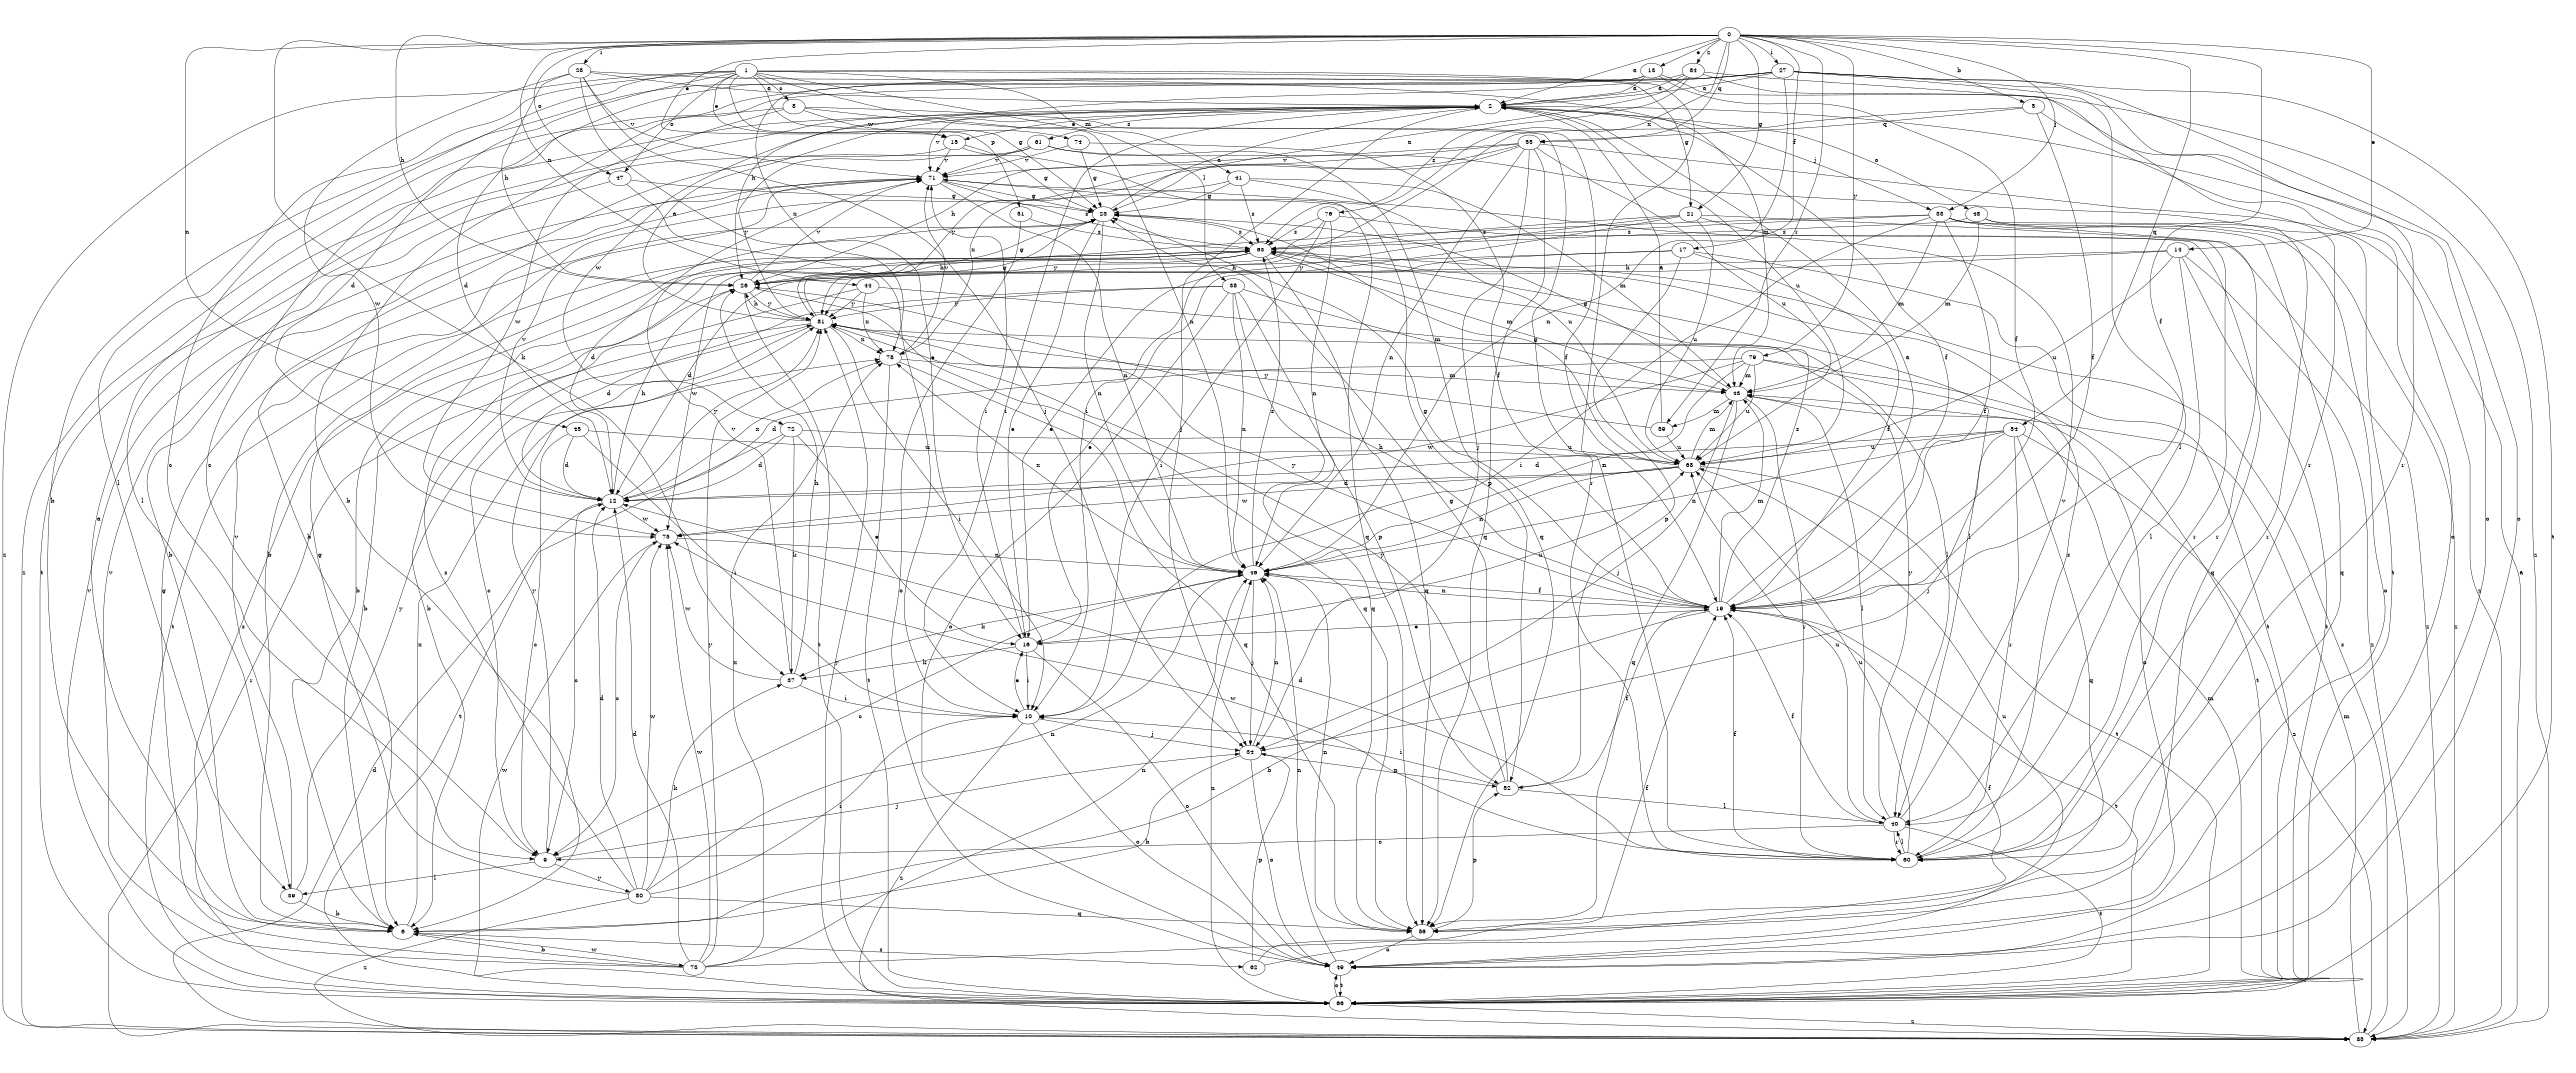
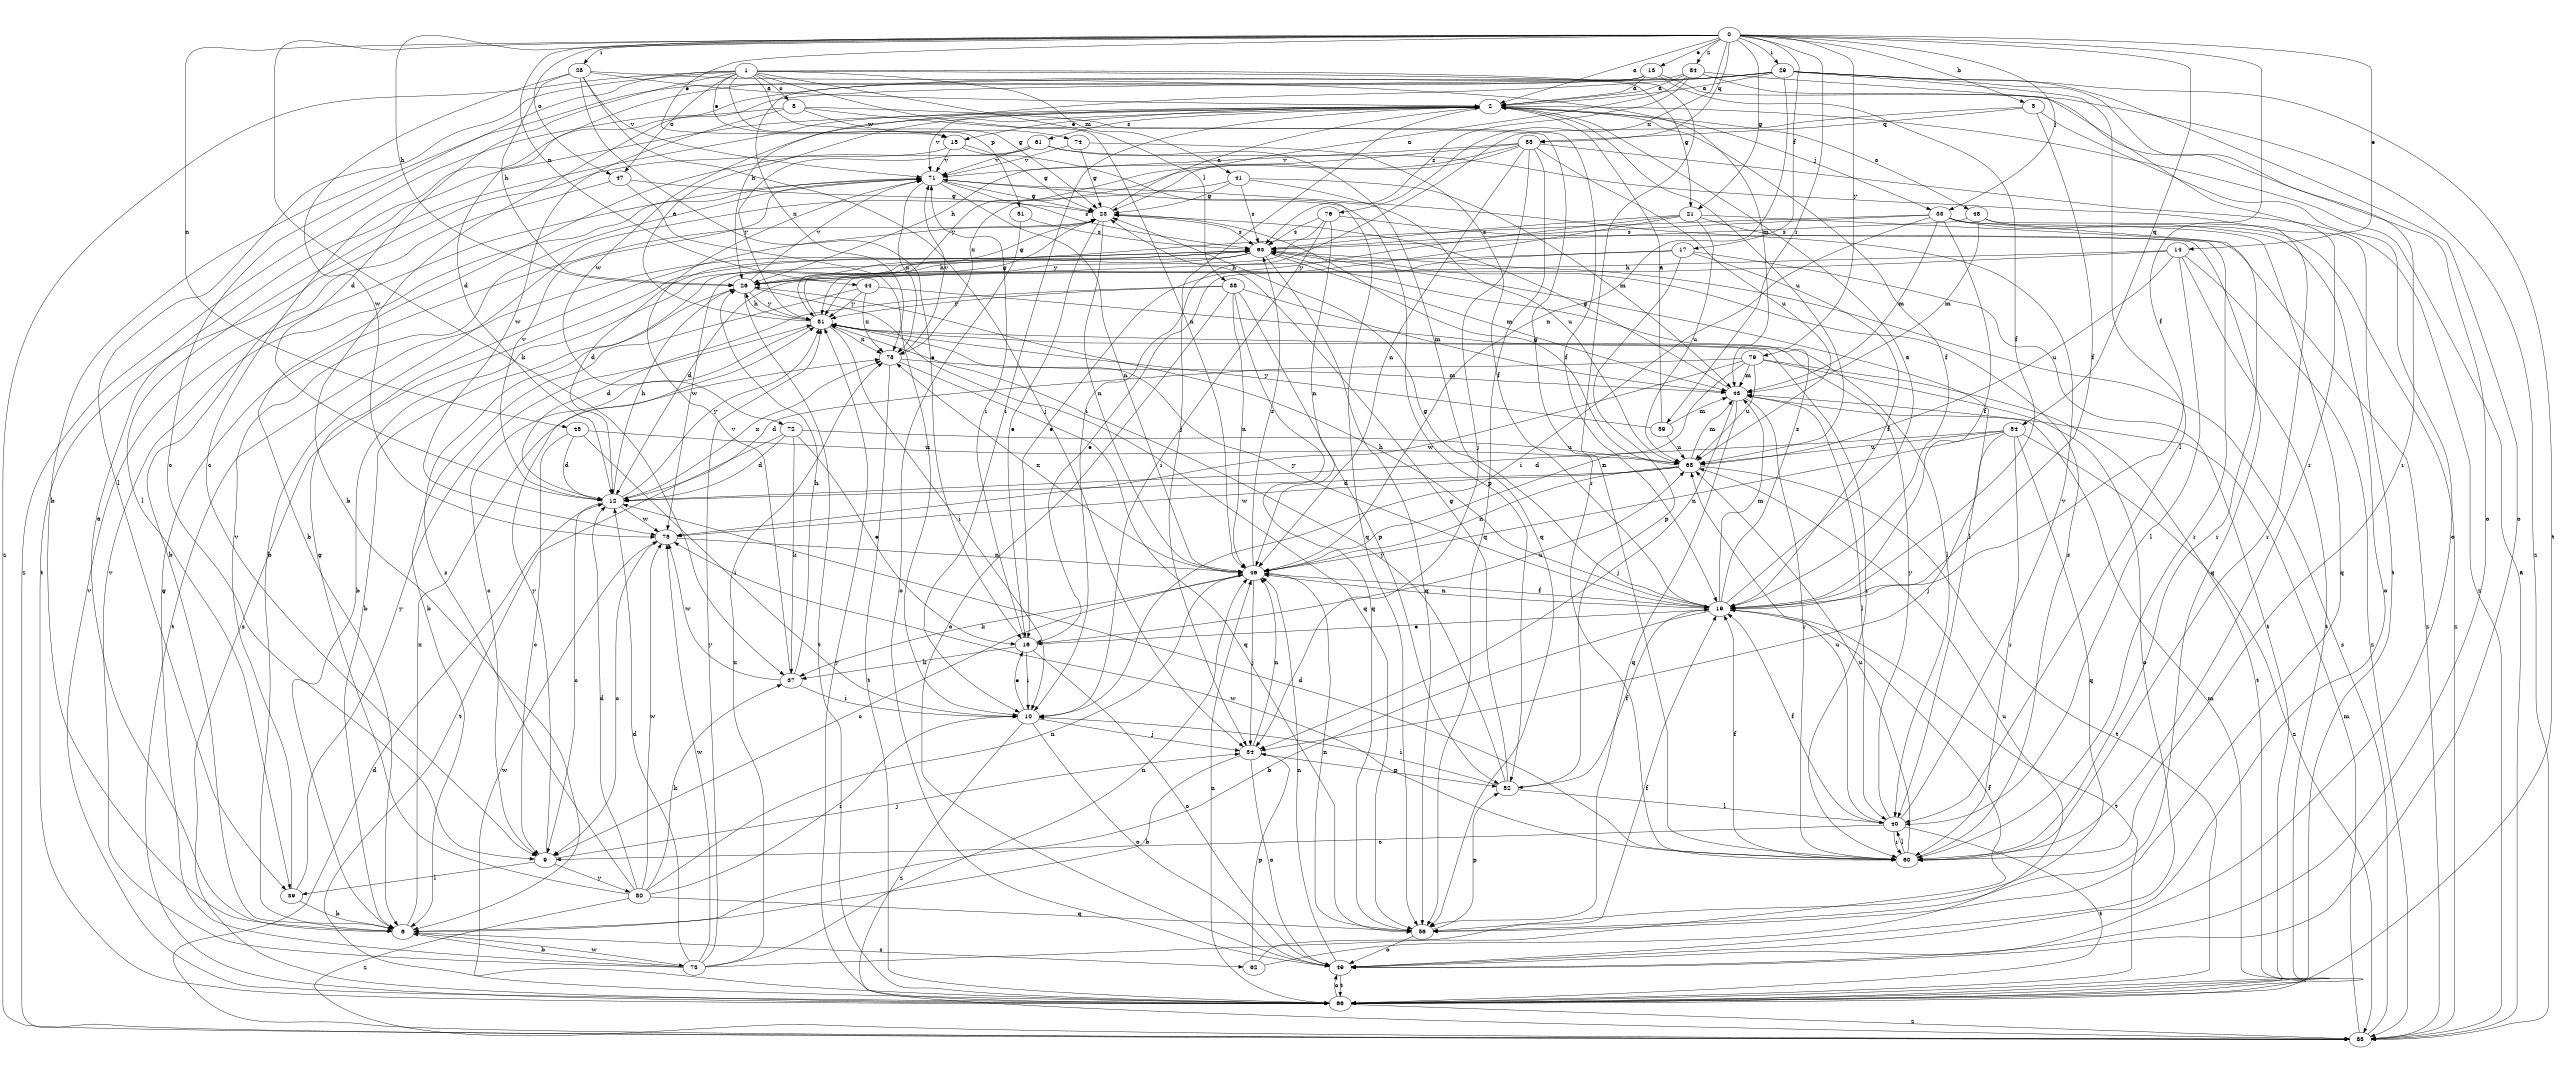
  strict digraph {
    0
    2
    5
    13
    14
    15
    17
    19
    21
    26
-   27
+   27 [label=29]
    28
    33
    37
    44
    45
    47
    54
    55
    59
    76
    79
    84
    39
    n25 [label=10]
    34
    48
    61
    68
    71
    72
    49
    12
    6
    85
    40
    66
    23
    56
    16
    52
    46
    81
    43
    63
    60
    9
    75
    78
    1
    8
    38
    41
    51
    74
    80
    62
    73
    0 -> 2 [label=a]
    0 -> 5 [label=b]
    0 -> 13 [label=e]
    0 -> 14 [label=e]
    0 -> 15 [label=e]
    0 -> 17 [label=f]
    0 -> 19 [label=f]
    0 -> 21 [label=g]
    0 -> 26 [label=h]
    0 -> 27 [label=i]
    0 -> 28 [label=i]
    0 -> 33 [label=j]
    0 -> 37 [label=k]
    0 -> 44 [label=n]
    0 -> 45 [label=n]
    0 -> 47 [label=o]
    0 -> 54 [label=q]
    0 -> 55 [label=q]
    0 -> 59 [label=r]
    0 -> 76 [label=x]
    0 -> 79 [label=y]
    0 -> 84 [label=z]
    2 -> 15 [label=e]
    2 -> 19 [label=f]
    2 -> 33 [label=j]
    2 -> 39 [label=l]
    2 -> n25 [label=i]
    2 -> 34 [label=j]
    2 -> 48 [label=o]
    2 -> 61 [label=s]
    2 -> 68 [label=u]
    2 -> 71 [label=v]
    2 -> 72 [label=w]
    5 -> 19 [label=f]
    5 -> 55 [label=q]
    5 -> n25 [label=i]
    5 -> 49 [label=o]
    13 -> 2 [label=a]
    13 -> 19 [label=f]
    13 -> 49 [label=o]
    13 -> 12 [label=d]
    13 -> 6 [label=b]
    14 -> 26 [label=h]
    14 -> 68 [label=u]
    14 -> 12 [label=d]
    14 -> 85 [label=z]
    14 -> 40 [label=l]
    14 -> 66 [label=t]
    15 -> 71 [label=v]
    15 -> 66 [label=t]
    15 -> 23 [label=g]
    15 -> 56 [label=q]
    17 -> 19 [label=f]
    17 -> 26 [label=h]
    17 -> 66 [label=t]
    17 -> 16 [label=e]
    17 -> 52 [label=p]
    19 -> 2 [label=a]
    19 -> 26 [label=h]
    19 -> 6 [label=b]
    19 -> 66 [label=t]
    19 -> 23 [label=g]
    19 -> 16 [label=e]
    19 -> 46 [label=n]
    19 -> 81 [label=y]
    19 -> 43 [label=m]
    19 -> 63 [label=s]
    21 -> 68 [label=u]
    21 -> 85 [label=z]
    21 -> 16 [label=e]
    21 -> 81 [label=y]
    21 -> 63 [label=s]
    21 -> 60 [label=r]
    26 -> 71 [label=v]
    26 -> 6 [label=b]
    26 -> 66 [label=t]
    26 -> 23 [label=g]
    26 -> 56 [label=q]
    26 -> 81 [label=y]
    27 -> 2 [label=a]
    27 -> 26 [label=h]
    27 -> 49 [label=o]
    27 -> 6 [label=b]
    27 -> 40 [label=l]
    27 -> 66 [label=t]
    27 -> 46 [label=n]
    27 -> 60 [label=r]
    27 -> 9 [label=c]
    28 -> 2 [label=a]
    28 -> 26 [label=h]
    28 -> 34 [label=j]
    28 -> 71 [label=v]
    28 -> 16 [label=e]
    28 -> 43 [label=m]
    28 -> 75 [label=w]
    33 -> 19 [label=f]
    33 -> n25 [label=i]
    33 -> 49 [label=o]
    33 -> 12 [label=d]
    33 -> 56 [label=q]
    33 -> 43 [label=m]
    33 -> 63 [label=s]
    33 -> 60 [label=r]
    37 -> 26 [label=h]
    37 -> n25 [label=i]
    37 -> 71 [label=v]
    37 -> 75 [label=w]
    44 -> 6 [label=b]
    44 -> 40 [label=l]
    44 -> 81 [label=y]
    44 -> 78 [label=x]
    45 -> n25 [label=i]
    45 -> 68 [label=u]
    45 -> 12 [label=d]
    45 -> 9 [label=c]
    47 -> n25 [label=i]
    47 -> 6 [label=b]
    47 -> 23 [label=g]
    54 -> 34 [label=j]
    54 -> 68 [label=u]
    54 -> 12 [label=d]
    54 -> 85 [label=z]
    54 -> 56 [label=q]
    54 -> 46 [label=n]
    54 -> 60 [label=r]
    55 -> 26 [label=h]
    55 -> 34 [label=j]
    55 -> 68 [label=u]
    55 -> 71 [label=v]
    55 -> 85 [label=z]
    55 -> 56 [label=q]
    55 -> 46 [label=n]
    55 -> 81 [label=y]
    55 -> 78 [label=x]
    59 -> 2 [label=a]
    59 -> 68 [label=u]
    59 -> 81 [label=y]
-   43 -> 59 [label=m]
+   59 -> 43 [label=m]
    76 -> n25 [label=i]
    76 -> 56 [label=q]
    76 -> 46 [label=n]
    76 -> 81 [label=y]
    76 -> 63 [label=s]
    79 -> 68 [label=u]
    79 -> 49 [label=o]
    79 -> 12 [label=d]
    79 -> 66 [label=t]
    79 -> 46 [label=n]
    79 -> 43 [label=m]
    79 -> 75 [label=w]
    84 -> 2 [label=a]
    84 -> 85 [label=z]
    84 -> 23 [label=a]
    84 -> 63 [label=s]
    84 -> 60 [label=r]
    84 -> 78 [label=x]
    39 -> 71 [label=v]
    39 -> 6 [label=b]
    39 -> 81 [label=y]
    n25 -> 34 [label=j]
    n25 -> 49 [label=o]
    n25 -> 85 [label=z]
    n25 -> 16 [label=e]
    34 -> 49 [label=o]
    34 -> 6 [label=b]
    34 -> 52 [label=p]
    34 -> 46 [label=n]
    48 -> 85 [label=z]
    48 -> 43 [label=m]
    48 -> 63 [label=s]
    48 -> 60 [label=r]
    61 -> 71 [label=v]
    61 -> 6 [label=b]
    61 -> 66 [label=t]
    61 -> 56 [label=q]
    61 -> 81 [label=y]
    68 -> 12 [label=d]
    68 -> 66 [label=t]
    68 -> 23 [label=g]
    68 -> 46 [label=n]
    68 -> 43 [label=m]
    68 -> 75 [label=w]
    71 -> 23 [label=g]
    71 -> 52 [label=p]
    71 -> 46 [label=n]
    71 -> 63 [label=s]
+   71 -> 78 [label=x]
    72 -> 37 [label=k]
    72 -> 68 [label=u]
    72 -> 12 [label=d]
    72 -> 66 [label=t]
    72 -> 16 [label=e]
    49 -> 66 [label=t]
    49 -> 46 [label=n]
    12 -> 26 [label=h]
    12 -> 71 [label=v]
    12 -> 81 [label=y]
    12 -> 9 [label=c]
    12 -> 75 [label=w]
    12 -> 78 [label=x]
    6 -> 2 [label=a]
    6 -> 78 [label=x]
    6 -> 62 [label=s]
    6 -> 73 [label=w]
    85 -> 2 [label=a]
    85 -> 12 [label=d]
    85 -> 43 [label=m]
    85 -> 63 [label=s]
    40 -> 19 [label=f]
    40 -> 68 [label=u]
    40 -> 71 [label=v]
    40 -> 66 [label=t]
    40 -> 81 [label=y]
    40 -> 60 [label=r]
    40 -> 9 [label=c]
    66 -> 71 [label=v]
    66 -> 49 [label=o]
    66 -> 85 [label=z]
    66 -> 46 [label=n]
    66 -> 81 [label=y]
    66 -> 43 [label=m]
    66 -> 63 [label=s]
    66 -> 75 [label=w]
    23 -> 2 [label=a]
    23 -> 16 [label=e]
    23 -> 46 [label=n]
    23 -> 63 [label=s]
    56 -> 49 [label=o]
    56 -> 52 [label=p]
    56 -> 46 [label=n]
    16 -> 37 [label=k]
    16 -> n25 [label=i]
    16 -> 68 [label=u]
    16 -> 71 [label=i]
    16 -> 49 [label=o]
    52 -> 19 [label=f]
    52 -> n25 [label=i]
    52 -> 40 [label=l]
    52 -> 23 [label=g]
    52 -> 81 [label=y]
    46 -> 19 [label=f]
    46 -> 37 [label=k]
    46 -> 34 [label=j]
    46 -> 63 [label=s]
    46 -> 9 [label=c]
    46 -> 78 [label=x]
    81 -> 2 [label=a]
    81 -> 26 [label=h]
    81 -> n25 [label=i]
    81 -> 23 [label=g]
-   81 -> 85 [label=r]
+   81 -> 60 [label=r]
    81 -> 9 [label=c]
    81 -> 78 [label=x]
    43 -> 34 [label=j]
    43 -> 40 [label=l]
    43 -> 23 [label=g]
    43 -> 56 [label=q]
    43 -> 60 [label=r]
    63 -> 26 [label=h]
    63 -> 6 [label=b]
    63 -> 40 [label=l]
    63 -> 66 [label=t]
    63 -> 56 [label=q]
    63 -> 43 [label=m]
    63 -> 75 [label=w]
    60 -> 19 [label=f]
    60 -> 68 [label=u]
    60 -> 12 [label=d]
    60 -> 40 [label=l]
    60 -> 63 [label=s]
    60 -> 75 [label=w]
    9 -> 39 [label=l]
    9 -> 34 [label=j]
    9 -> 81 [label=y]
    9 -> 80 [label=y]
    75 -> 46 [label=n]
    75 -> 9 [label=c]
    78 -> 71 [label=v]
    78 -> 66 [label=t]
    78 -> 56 [label=q]
    78 -> 43 [label=m]
    1 -> 15 [label=e]
    1 -> 21 [label=g]
    1 -> 47 [label=o]
    1 -> 39 [label=l]
    1 -> 12 [label=d]
    1 -> 85 [label=z]
    1 -> 23 [label=g]
    1 -> 46 [label=n]
    1 -> 60 [label=r]
    1 -> 9 [label=c]
    1 -> 8 [label=c]
    1 -> 38 [label=l]
    1 -> 41 [label=m]
    1 -> 51 [label=p]
    8 -> 19 [label=f]
    8 -> 85 [label=z]
    8 -> 60 [label=r]
    8 -> 75 [label=w]
    8 -> 74 [label=w]
    38 -> 49 [label=o]
    38 -> 12 [label=d]
    38 -> 56 [label=q]
    38 -> 52 [label=p]
    38 -> 46 [label=n]
    38 -> 81 [label=y]
    38 -> 43 [label=m]
    41 -> 68 [label=u]
    41 -> 6 [label=b]
    41 -> 23 [label=g]
    41 -> 43 [label=m]
    41 -> 63 [label=s]
    51 -> 49 [label=o]
    51 -> 63 [label=s]
    74 -> 19 [label=f]
    74 -> 71 [label=v]
    74 -> 23 [label=g]
    80 -> 37 [label=k]
    80 -> n25 [label=i]
    80 -> 12 [label=d]
    80 -> 85 [label=z]
    80 -> 23 [label=g]
    80 -> 56 [label=q]
    80 -> 46 [label=n]
    80 -> 63 [label=s]
    80 -> 75 [label=w]
    62 -> 19 [label=f]
    62 -> 34 [label=p]
    62 -> 68 [label=u]
    73 -> 19 [label=f]
    73 -> 71 [label=v]
    73 -> 12 [label=d]
    73 -> 6 [label=b]
    73 -> 23 [label=g]
    73 -> 46 [label=n]
    73 -> 81 [label=y]
    73 -> 75 [label=w]
    73 -> 78 [label=x]
  }
